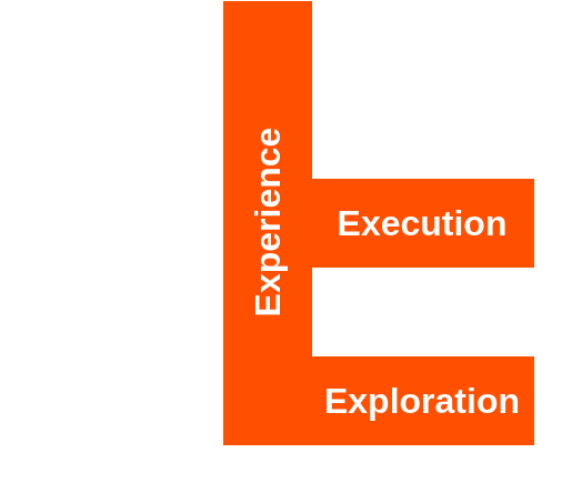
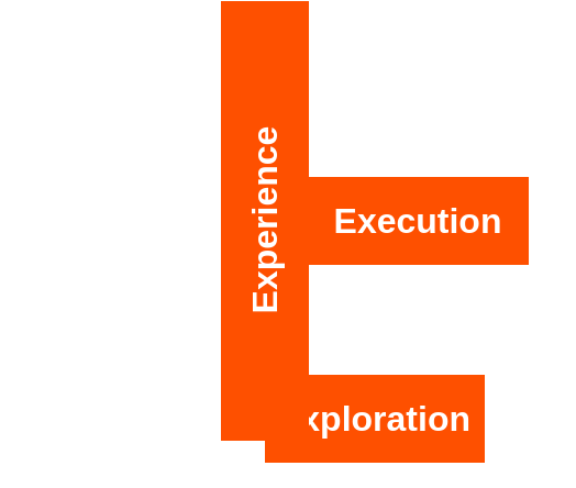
  <mxCell id="0" />
  <mxCell id="1" parent="0" />
  <mxCell id="2" value="Execution" style="rounded=0;whiteSpace=wrap;html=1;fontSize=16;fontStyle=1;strokeColor=none;gradientColor=none;fillColor=#FE5000;fontColor=#FFFFFF;" parent="1" vertex="1"><mxGeometry x="140" y="20" width="100" height="40" as="geometry" /></mxCell>
- <mxCell id="3" value="Exploration" style="rounded=0;whiteSpace=wrap;html=1;fontSize=16;fontStyle=1;strokeColor=none;gradientColor=none;fillColor=#FE5000;fontColor=#FFFFFF;" parent="1" vertex="1"><mxGeometry x="140" y="100" width="100" height="40" as="geometry" /></mxCell>
+ <mxCell id="3" value="Exploration" style="rounded=0;whiteSpace=wrap;html=1;fontSize=16;fontStyle=1;strokeColor=none;gradientColor=none;fillColor=#FE5000;fontColor=#FFFFFF;" parent="1" vertex="1"><mxGeometry x="120" y="110" width="100" height="40" as="geometry" /></mxCell>
  <mxCell id="4" value="Experience" style="rounded=0;whiteSpace=wrap;html=1;rotation=-90;fontSize=16;fontStyle=1;labelBorderColor=none;strokeColor=none;gradientColor=none;fillColor=#FE5000;fontColor=#FFFFFF;" parent="1" vertex="1"><mxGeometry x="20" y="20" width="200" height="40" as="geometry" /></mxCell>
